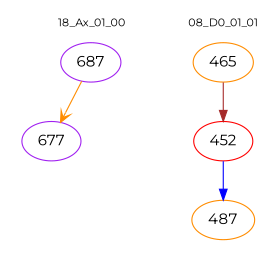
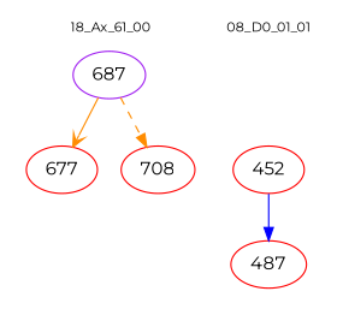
  digraph {
    fontname=Montserrat
    node [color=purple fontname=Montserrat]
    edge [arrowhead=normal color=darkorange fontname=Montserrat style=solid]
    n1 [label=687]
-   n2 [label=677]
-   n4 [color=darkorange label=465]
+   n2 [color=red label=677]
+   n3 [color=red label=708]
    n5 [color=red label=452]
-   n6 [color=darkorange label=487]
+   n6 [color=red label=487]
    subgraph cluster_1 {
      color=white
      fontsize=10
-     label="18_Ax_01_00"
+     label="18_Ax_61_00"
      n1
      n2
+     n3
    }
    subgraph cluster_2 {
      color=white
      fontsize=10
      label="08_D0_01_01"
-     n4
      n5
      n6
    }
    n1 -> n2 [arrowhead=vee]
-   n4 -> n5 [color=brown]
+   n1 -> n3 [style=dashed]
    n5 -> n6 [color=blue]
  }
